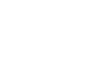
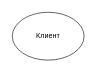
  <mxCell id="0" />
  <mxCell id="1" parent="0" />
+ <mxCell id="2" value="Клиент" style="ellipse;whiteSpace=wrap;html=1;" parent="1" vertex="1"><mxGeometry x="20" y="20" width="120" height="80" as="geometry" /></mxCell>
